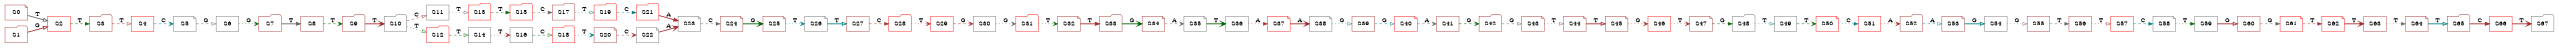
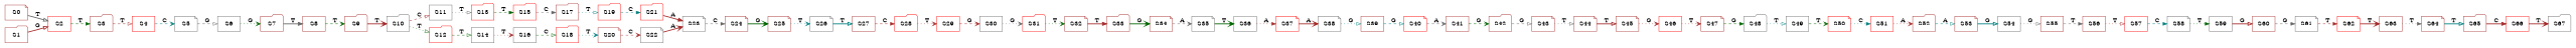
  strict digraph {
    rankdir=LR
    node [color=brown shape=box]
    edge [arrowhead=vee color=brown style=dashed]
    S2 [color=red]
    S0 [shape=note]
    S1 [shape=folder]
    S3 [shape=folder]
    S4 [color=red]
    S5 [color=gray40 shape=note]
    S6 [color=gray40]
    S7 [shape=folder]
    S8
    S9 [shape=folder]
    S10 [color=gray40 shape=folder]
    S11 [color=gray40]
    S12 [color=red shape=folder]
    S13 [color=red shape=folder]
    S14 [color=gray40]
    S15 [color=red shape=folder]
    S16 [color=gray40]
    S17 [shape=folder]
    S18 [color=red shape=folder]
    S19 [color=red shape=folder]
    S20 [shape=note]
    S21 [color=red shape=folder]
    S22 [color=gray40 shape=note]
    S23 [color=gray40 shape=note]
    S24 [shape=note]
    S25 [shape=note]
    S26 [color=gray40 shape=note]
    S27
    S28 [color=red shape=folder]
    S29 [color=red]
    S30 [color=gray40]
    S31 [color=red shape=folder]
    S32 [shape=note]
    S33 [shape=folder]
    S34 [shape=note]
    S35 [color=gray40 shape=note]
    S36 [color=gray40]
    S37 [color=red shape=note]
    S38 [color=gray40 shape=note]
    S39
    S40 [color=red shape=note]
    S41
    S42 [shape=folder]
    S43 [shape=note]
    S44 [shape=note]
    S45 [shape=note]
    S46 [color=red]
    S47 [shape=note]
    S48 [color=gray40 shape=folder]
    S49 [color=gray40]
    S50 [color=red shape=note]
    S51 [color=red]
    S52 [shape=folder]
    S53 [shape=note]
    S54 [color=gray40]
    S55
    S56
    S57 [color=red]
    S58 [color=gray40 shape=note]
    S59 [color=gray40]
    S60
-   S61 [color=red shape=note]
+   S61 [color=gray40 shape=note]
    S62 [color=red shape=note]
    S63
    S64 [shape=note]
    S65 [shape=folder]
    S66 [color=red]
    S67 [color=gray40 shape=folder]
    S2 -> S3 [arrowhead=normal color=darkgreen label=T]
    S0 -> S2 [arrowhead=onormal color=gray40 label=T style=bold]
    S1 -> S2 [arrowhead=onormal label=G style=bold]
    S3 -> S4 [arrowhead=onormal label=T]
    S4 -> S5 [color=teal label=C]
    S5 -> S6 [arrowhead=onormal color=gray40 label=G]
    S6 -> S7 [color=darkgreen label=G style=dotted]
    S7 -> S8 [arrowhead=normal color=gray40 label=T style=bold]
    S8 -> S9 [color=darkgreen label=T]
    S9 -> S10 [label=T style=bold]
    S10 -> S11 [arrowhead=onormal label=C]
    S10 -> S12 [arrowhead=onormal color=darkgreen label=T style=dotted]
    S11 -> S13 [arrowhead=onormal color=gray40 label=T style=dotted]
    S12 -> S14 [arrowhead=onormal color=darkgreen label=T]
    S13 -> S15 [arrowhead=normal color=darkgreen label=T]
    S14 -> S16 [label=T style=dotted]
    S15 -> S17 [arrowhead=normal color=gray40 label=C]
    S16 -> S18 [arrowhead=onormal color=darkgreen label=C]
    S17 -> S19 [arrowhead=onormal color=teal label=T style=dotted]
    S18 -> S20 [color=teal label=T style=dotted]
    S19 -> S21 [arrowhead=normal color=teal label=C]
    S20 -> S22 [label=C]
    S21 -> S23 [arrowhead=normal label=A style=bold]
    S22 -> S23 [label=A style=bold]
    S23 -> S24 [arrowhead=normal color=gray40 label=C]
    S24 -> S25 [color=darkgreen label=G style=bold]
    S25 -> S26 [color=teal label=T style=dotted]
    S26 -> S27 [arrowhead=onormal color=teal label=T style=bold]
    S27 -> S28 [arrowhead=normal label=C]
    S28 -> S29 [label=T style=dotted]
    S29 -> S30 [label=G]
    S30 -> S31 [color=gray40 label=G style=dotted]
    S31 -> S32 [color=darkgreen label=T style=dotted]
    S32 -> S33 [arrowhead=normal label=T style=bold]
    S33 -> S34 [color=darkgreen label=G style=bold]
    S34 -> S35 [color=gray40 label=A]
    S35 -> S36 [color=darkgreen label=T style=bold]
    S36 -> S37 [arrowhead=normal label=A style=dotted]
    S37 -> S38 [label=A style=bold]
    S38 -> S39 [arrowhead=onormal color=teal label=G style=dotted]
    S39 -> S40 [arrowhead=onormal color=teal label=G]
    S40 -> S41 [color=gray40 label=A]
    S41 -> S42 [color=darkgreen label=G]
    S42 -> S43 [arrowhead=onormal color=gray40 label=G]
    S43 -> S44 [arrowhead=onormal color=gray40 label=T style=dotted]
    S44 -> S45 [arrowhead=onormal label=T style=bold]
    S45 -> S46 [label=G style=dotted]
    S46 -> S47 [label=T style=dotted]
    S47 -> S48 [arrowhead=normal color=darkgreen label=G]
    S48 -> S49 [arrowhead=onormal color=teal label=T style=dotted]
    S49 -> S50 [color=darkgreen label=T]
    S50 -> S51 [arrowhead=normal color=teal label=C style=dotted]
    S51 -> S52 [label=A style=dotted]
    S52 -> S53 [arrowhead=onormal color=teal label=A]
    S53 -> S54 [arrowhead=onormal color=teal label=G style=bold]
    S54 -> S55 [arrowhead=onormal color=gray40 label=G style=dotted]
    S55 -> S56 [arrowhead=normal color=gray40 label=T]
    S56 -> S57 [arrowhead=onormal label=T style=dotted]
    S57 -> S58 [arrowhead=normal color=teal label=C]
    S58 -> S59 [arrowhead=normal color=darkgreen label=T style=dotted]
    S59 -> S60 [arrowhead=onormal label=G style=bold]
    S60 -> S61 [arrowhead=normal color=gray40 label=G]
    S61 -> S62 [arrowhead=normal label=T]
    S62 -> S63 [label=T style=bold]
    S63 -> S64 [arrowhead=normal color=gray40 label=T style=dotted]
    S64 -> S65 [arrowhead=onormal color=teal label=T style=bold]
    S65 -> S66 [arrowhead=normal label=C style=bold]
    S66 -> S67 [label=T style=bold]
  }
